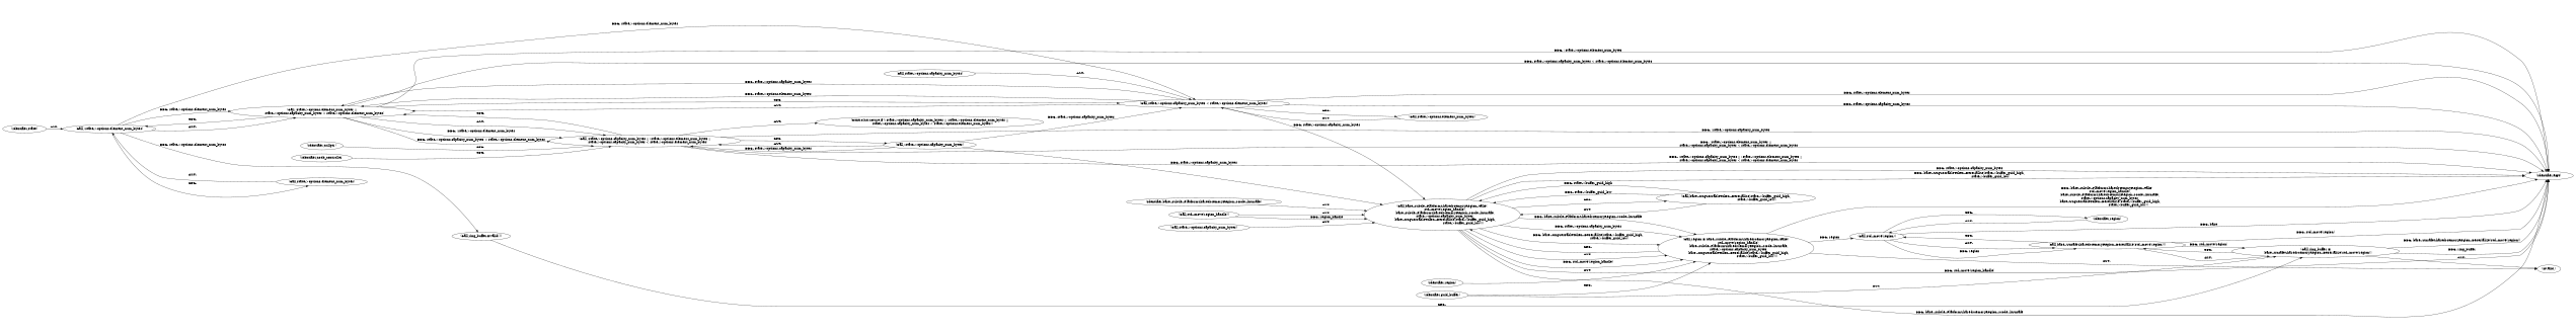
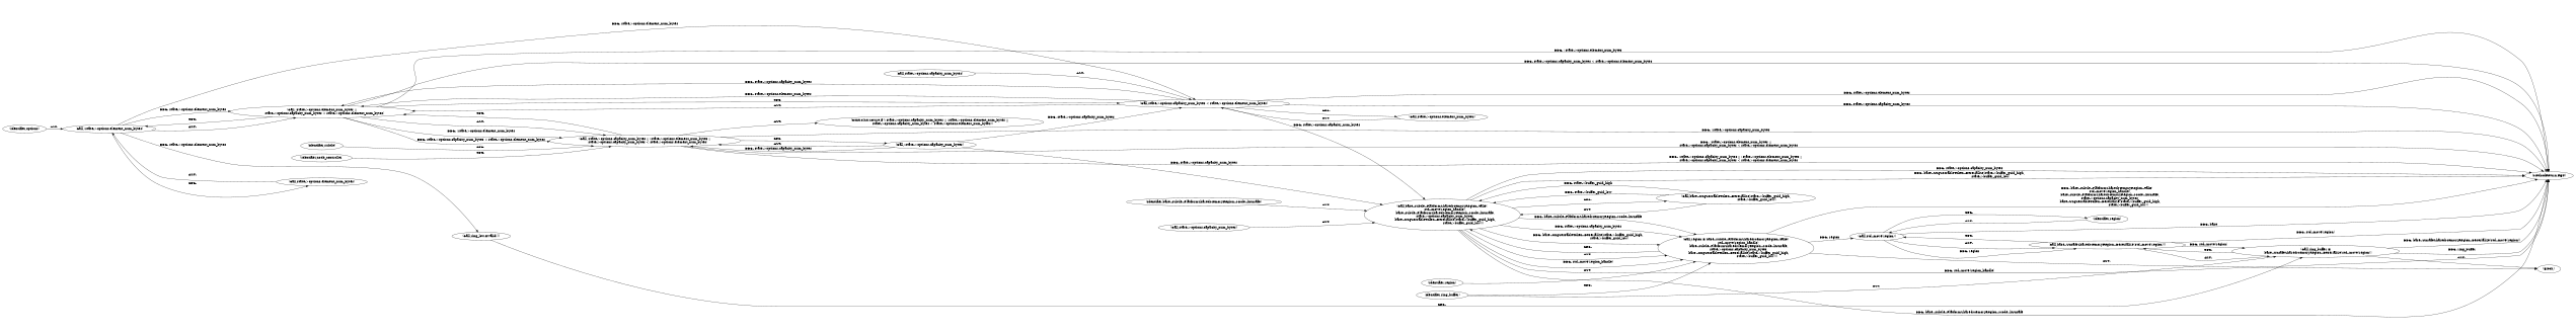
  digraph {
    rankdir=LR
    n1 [label="(Call,!state->options.element_num_bytes)"]
    n2 [label="(Call,!state->options.element_num_bytes ||\n      state->options.capacity_num_bytes < state->options.element_num_bytes)"]
    n3 [label="(Call,state->options.capacity_num_bytes < state->options.element_num_bytes)"]
    n4 [label="(Call,state->options.element_num_bytes)"]
-   n5 [label="(Call,ring_buffer.IsValid())"]
-   n6 [label="(Identifier,RET)"]
+   n5 [label="(Call,ring_low.IsValid())"]
+   n6 [label="(MethodReturn,RET)"]
    n7 [label="(Call,!state->options.capacity_num_bytes || !state->options.element_num_bytes ||\n      state->options.capacity_num_bytes < state->options.element_num_bytes)"]
    n8 [label="(Call,base::subtle::PlatformSharedMemoryRegion::Take(\n      std::move(region_handle),\n      base::subtle::PlatformSharedMemoryRegion::Mode::kUnsafe,\n      state->options.capacity_num_bytes,\n      base::UnguessableToken::Deserialize(state->buffer_guid_high,\n                                          state->buffer_guid_low)))"]
    n9 [label="(Call,state->options.element_num_bytes)"]
    n10 [label="(Call,!state->options.capacity_num_bytes)"]
    n11 [label="(ControlStructure,if (!state->options.capacity_num_bytes || !state->options.element_num_bytes ||\n      state->options.capacity_num_bytes < state->options.element_num_bytes))"]
    n12 [label="(Call,region = base::subtle::PlatformSharedMemoryRegion::Take(\n      std::move(region_handle),\n      base::subtle::PlatformSharedMemoryRegion::Mode::kUnsafe,\n      state->options.capacity_num_bytes,\n      base::UnguessableToken::Deserialize(state->buffer_guid_high,\n                                          state->buffer_guid_low)))"]
    n13 [label="(Call,base::UnguessableToken::Deserialize(state->buffer_guid_high,\n                                          state->buffer_guid_low))"]
    n14 [label="(Call,std::move(region))"]
-   n15 [label="(IsValid,)"]
+   n15 [label="(Block,)"]
    n16 [label="(Call,base::UnsafeSharedMemoryRegion::Deserialize(std::move(region)))"]
    n17 [label="(Identifier,region)"]
    n18 [label="(Call,ring_buffer =\n      base::UnsafeSharedMemoryRegion::Deserialize(std::move(region)))"]
-   n19 [label="(Identifier,state)"]
-   n20 [label="(Identifier,nullptr)"]
+   n19 [label="(Identifier,options)"]
+   n20 [label="(Identifier,subtle)"]
    n21 [label="(Call,state->options.capacity_num_bytes)"]
    n22 [label="(Identifier,node_controller)"]
-   n23 [label="(Identifier,guid_buffer)"]
-   n24 [label="(Call,std::move(region_handle))"]
+   n23 [label="(Identifier,ring_buffer)"]
    n25 [label="(Call,state->options.capacity_num_bytes)"]
    n26 [label="(Identifier,region)"]
    n27 [label="(Identifier,base::subtle::PlatformSharedMemoryRegion::Mode::kUnsafe)"]
    n1 -> n2 [label="AST: "]
    n1 -> n2 [label="DDG: state->options.element_num_bytes"]
    n1 -> n3 [label="DDG: state->options.element_num_bytes"]
    n1 -> n4 [label="CFG: "]
    n1 -> n5 [label="DDG: state->options.element_num_bytes"]
    n2 -> n1 [label="CFG: "]
    n2 -> n3 [label="CFG: "]
    n2 -> n6 [label="DDG: !state->options.element_num_bytes"]
    n2 -> n6 [label="DDG: state->options.capacity_num_bytes < state->options.element_num_bytes"]
    n2 -> n7 [label="AST: "]
    n2 -> n7 [label="DDG: !state->options.element_num_bytes"]
    n2 -> n7 [label="DDG: state->options.capacity_num_bytes < state->options.element_num_bytes"]
    n3 -> n2 [label="AST: "]
    n3 -> n2 [label="DDG: state->options.capacity_num_bytes"]
    n3 -> n2 [label="DDG: state->options.element_num_bytes"]
    n3 -> n6 [label="DDG: state->options.element_num_bytes"]
    n3 -> n6 [label="DDG: state->options.capacity_num_bytes"]
    n3 -> n8 [label="DDG: state->options.capacity_num_bytes"]
    n3 -> n9 [label="CFG: "]
    n4 -> n1 [label="AST: "]
    n5 -> n18 [label="CFG: "]
    n7 -> n2 [label="CFG: "]
    n7 -> n6 [label="DDG: !state->options.capacity_num_bytes"]
    n7 -> n6 [label="DDG: !state->options.element_num_bytes ||\n      state->options.capacity_num_bytes < state->options.element_num_bytes"]
    n7 -> n6 [label="DDG: !state->options.capacity_num_bytes || !state->options.element_num_bytes ||\n      state->options.capacity_num_bytes < state->options.element_num_bytes"]
    n7 -> n10 [label="CFG: "]
    n7 -> n11 [label="AST: "]
    n8 -> n6 [label="DDG: std::move(region_handle)"]
    n8 -> n6 [label="DDG: base::subtle::PlatformSharedMemoryRegion::Mode::kUnsafe"]
    n8 -> n6 [label="DDG: state->options.capacity_num_bytes"]
    n8 -> n6 [label="DDG: base::UnguessableToken::Deserialize(state->buffer_guid_high,\n                                          state->buffer_guid_low)"]
    n8 -> n12 [label="AST: "]
    n8 -> n12 [label="DDG: std::move(region_handle)"]
    n8 -> n12 [label="DDG: base::subtle::PlatformSharedMemoryRegion::Mode::kUnsafe"]
    n8 -> n12 [label="DDG: state->options.capacity_num_bytes"]
    n8 -> n12 [label="DDG: base::UnguessableToken::Deserialize(state->buffer_guid_high,\n                                          state->buffer_guid_low)"]
    n8 -> n13 [label="CFG: "]
    n9 -> n3 [label="AST: "]
    n10 -> n3 [label="DDG: state->options.capacity_num_bytes"]
    n10 -> n7 [label="AST: "]
    n10 -> n7 [label="DDG: state->options.capacity_num_bytes"]
    n10 -> n8 [label="DDG: state->options.capacity_num_bytes"]
    n12 -> n6 [label="DDG: base::subtle::PlatformSharedMemoryRegion::Take(\n      std::move(region_handle),\n      base::subtle::PlatformSharedMemoryRegion::Mode::kUnsafe,\n      state->options.capacity_num_bytes,\n      base::UnguessableToken::Deserialize(state->buffer_guid_high,\n                                          state->buffer_guid_low))"]
    n12 -> n8 [label="CFG: "]
    n12 -> n14 [label="DDG: region"]
    n12 -> n15 [label="AST: "]
    n13 -> n8 [label="AST: "]
    n13 -> n8 [label="DDG: state->buffer_guid_high"]
    n13 -> n8 [label="DDG: state->buffer_guid_low"]
    n14 -> n6 [label="DDG: base"]
    n14 -> n16 [label="AST: "]
    n14 -> n16 [label="DDG: region"]
    n14 -> n17 [label="CFG: "]
    n16 -> n6 [label="DDG: std::move(region)"]
    n16 -> n14 [label="CFG: "]
    n16 -> n18 [label="AST: "]
    n16 -> n18 [label="DDG: std::move(region)"]
    n17 -> n14 [label="AST: "]
    n18 -> n6 [label="DDG: base::UnsafeSharedMemoryRegion::Deserialize(std::move(region))"]
    n18 -> n6 [label="DDG: ring_buffer"]
    n18 -> n15 [label="AST: "]
    n18 -> n16 [label="CFG: "]
    n19 -> n1 [label="AST: "]
    n20 -> n7 [label="CFG: "]
    n21 -> n3 [label="AST: "]
    n22 -> n7 [label="CFG: "]
    n23 -> n12 [label="CFG: "]
    n23 -> n18 [label="AST: "]
-   n24 -> n8 [label="AST: "]
-   n24 -> n8 [label="DDG: region_handle"]
    n25 -> n8 [label="AST: "]
    n26 -> n12 [label="AST: "]
    n27 -> n8 [label="AST: "]
  }
